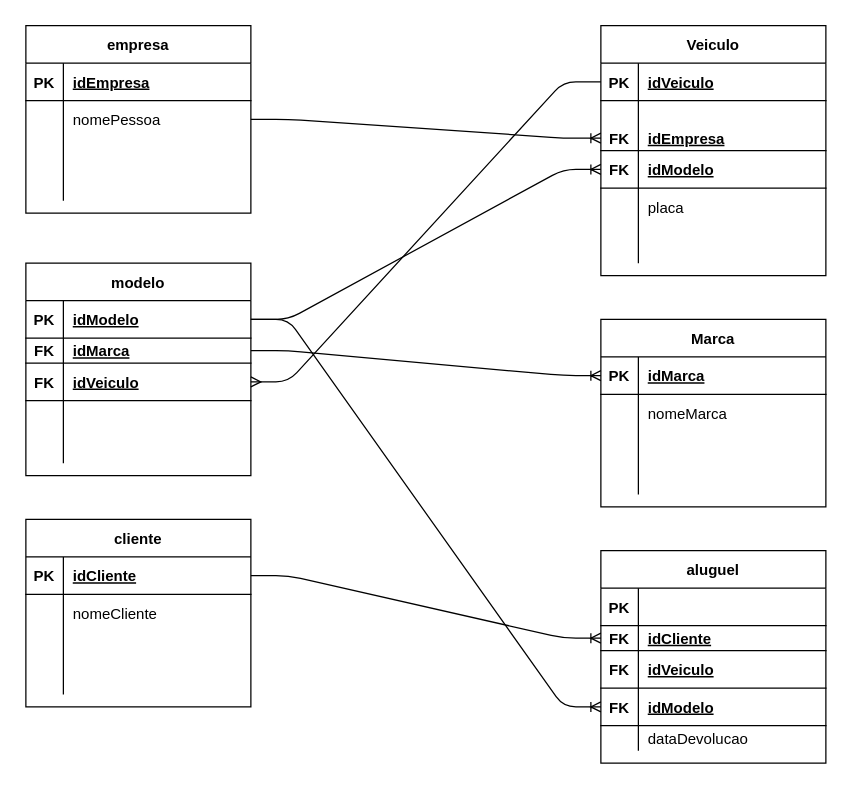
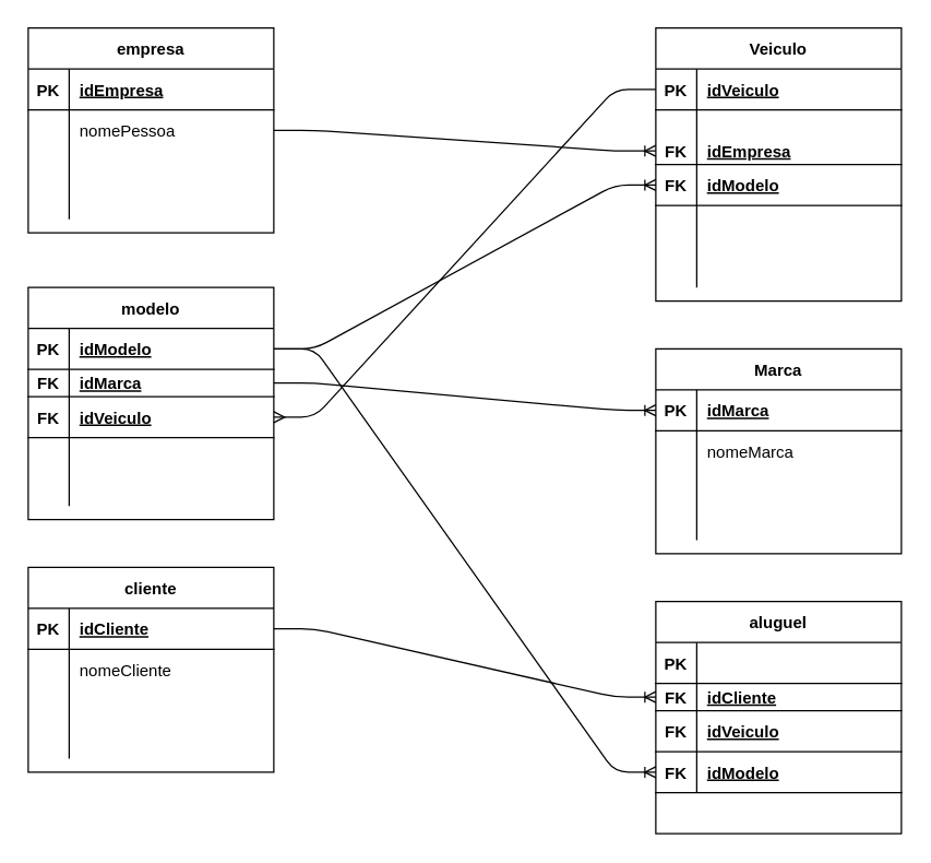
  <mxCell id="0" />
  <mxCell id="1" parent="0" />
  <mxCell id="2" value="empresa" style="shape=table;startSize=30;container=1;collapsible=1;childLayout=tableLayout;fixedRows=1;rowLines=0;fontStyle=1;align=center;resizeLast=1;" vertex="1" parent="1"><mxGeometry x="20" y="20" width="180" height="150" as="geometry" /></mxCell>
  <mxCell id="3" value="" style="shape=partialRectangle;collapsible=0;dropTarget=0;pointerEvents=0;fillColor=none;top=0;left=0;bottom=1;right=0;points=[[0,0.5],[1,0.5]];portConstraint=eastwest;" vertex="1" parent="2"><mxGeometry y="30" width="180" height="30" as="geometry" /></mxCell>
  <mxCell id="4" value="PK" style="shape=partialRectangle;connectable=0;fillColor=none;top=0;left=0;bottom=0;right=0;fontStyle=1;overflow=hidden;" vertex="1" parent="3"><mxGeometry width="30" height="30" as="geometry" /></mxCell>
  <mxCell id="5" value="idEmpresa" style="shape=partialRectangle;connectable=0;fillColor=none;top=0;left=0;bottom=0;right=0;align=left;spacingLeft=6;fontStyle=5;overflow=hidden;" vertex="1" parent="3"><mxGeometry x="30" width="150" height="30" as="geometry" /></mxCell>
  <mxCell id="6" value="" style="shape=partialRectangle;collapsible=0;dropTarget=0;pointerEvents=0;fillColor=none;top=0;left=0;bottom=0;right=0;points=[[0,0.5],[1,0.5]];portConstraint=eastwest;" vertex="1" parent="2"><mxGeometry y="60" width="180" height="30" as="geometry" /></mxCell>
  <mxCell id="7" value="" style="shape=partialRectangle;connectable=0;fillColor=none;top=0;left=0;bottom=0;right=0;editable=1;overflow=hidden;" vertex="1" parent="6"><mxGeometry width="30" height="30" as="geometry" /></mxCell>
  <mxCell id="8" value="nomePessoa" style="shape=partialRectangle;connectable=0;fillColor=none;top=0;left=0;bottom=0;right=0;align=left;spacingLeft=6;overflow=hidden;" vertex="1" parent="6"><mxGeometry x="30" width="150" height="30" as="geometry" /></mxCell>
  <mxCell id="9" value="" style="shape=partialRectangle;collapsible=0;dropTarget=0;pointerEvents=0;fillColor=none;top=0;left=0;bottom=0;right=0;points=[[0,0.5],[1,0.5]];portConstraint=eastwest;" vertex="1" parent="2"><mxGeometry y="90" width="180" height="20" as="geometry" /></mxCell>
  <mxCell id="10" value="" style="shape=partialRectangle;connectable=0;fillColor=none;top=0;left=0;bottom=0;right=0;editable=1;overflow=hidden;" vertex="1" parent="9"><mxGeometry width="30" height="20" as="geometry" /></mxCell>
  <mxCell id="11" value="" style="shape=partialRectangle;connectable=0;fillColor=none;top=0;left=0;bottom=0;right=0;align=left;spacingLeft=6;overflow=hidden;" vertex="1" parent="9"><mxGeometry x="30" width="150" height="20" as="geometry" /></mxCell>
  <mxCell id="12" value="" style="shape=partialRectangle;collapsible=0;dropTarget=0;pointerEvents=0;fillColor=none;top=0;left=0;bottom=0;right=0;points=[[0,0.5],[1,0.5]];portConstraint=eastwest;" vertex="1" parent="2"><mxGeometry y="110" width="180" height="30" as="geometry" /></mxCell>
  <mxCell id="13" value="" style="shape=partialRectangle;connectable=0;fillColor=none;top=0;left=0;bottom=0;right=0;editable=1;overflow=hidden;" vertex="1" parent="12"><mxGeometry width="30" height="30" as="geometry" /></mxCell>
  <mxCell id="14" value="" style="shape=partialRectangle;connectable=0;fillColor=none;top=0;left=0;bottom=0;right=0;align=left;spacingLeft=6;overflow=hidden;" vertex="1" parent="12"><mxGeometry x="30" width="150" height="30" as="geometry" /></mxCell>
  <mxCell id="15" value="modelo" style="shape=table;startSize=30;container=1;collapsible=1;childLayout=tableLayout;fixedRows=1;rowLines=0;fontStyle=1;align=center;resizeLast=1;" vertex="1" parent="1"><mxGeometry x="20" y="210" width="180" height="170" as="geometry" /></mxCell>
  <mxCell id="16" value="" style="shape=partialRectangle;collapsible=0;dropTarget=0;pointerEvents=0;fillColor=none;top=0;left=0;bottom=1;right=0;points=[[0,0.5],[1,0.5]];portConstraint=eastwest;" vertex="1" parent="15"><mxGeometry y="30" width="180" height="30" as="geometry" /></mxCell>
  <mxCell id="17" value="PK" style="shape=partialRectangle;connectable=0;fillColor=none;top=0;left=0;bottom=0;right=0;fontStyle=1;overflow=hidden;" vertex="1" parent="16"><mxGeometry width="30" height="30" as="geometry" /></mxCell>
  <mxCell id="18" value="idModelo" style="shape=partialRectangle;connectable=0;fillColor=none;top=0;left=0;bottom=0;right=0;align=left;spacingLeft=6;fontStyle=5;overflow=hidden;" vertex="1" parent="16"><mxGeometry x="30" width="150" height="30" as="geometry" /></mxCell>
  <mxCell id="19" value="" style="shape=partialRectangle;collapsible=0;dropTarget=0;pointerEvents=0;fillColor=none;top=0;left=0;bottom=1;right=0;points=[[0,0.5],[1,0.5]];portConstraint=eastwest;" vertex="1" parent="15"><mxGeometry y="60" width="180" height="20" as="geometry" /></mxCell>
  <mxCell id="20" value="FK" style="shape=partialRectangle;connectable=0;fillColor=none;top=0;left=0;bottom=0;right=0;fontStyle=1;overflow=hidden;" vertex="1" parent="19"><mxGeometry width="30" height="20" as="geometry" /></mxCell>
  <mxCell id="21" value="idMarca" style="shape=partialRectangle;connectable=0;fillColor=none;top=0;left=0;bottom=0;right=0;align=left;spacingLeft=6;fontStyle=5;overflow=hidden;" vertex="1" parent="19"><mxGeometry x="30" width="150" height="20" as="geometry" /></mxCell>
  <mxCell id="22" value="" style="shape=partialRectangle;collapsible=0;dropTarget=0;pointerEvents=0;fillColor=none;top=0;left=0;bottom=1;right=0;points=[[0,0.5],[1,0.5]];portConstraint=eastwest;" vertex="1" parent="15"><mxGeometry y="80" width="180" height="30" as="geometry" /></mxCell>
  <mxCell id="23" value="FK" style="shape=partialRectangle;connectable=0;fillColor=none;top=0;left=0;bottom=0;right=0;fontStyle=1;overflow=hidden;" vertex="1" parent="22"><mxGeometry width="30" height="30" as="geometry" /></mxCell>
  <mxCell id="24" value="idVeiculo" style="shape=partialRectangle;connectable=0;fillColor=none;top=0;left=0;bottom=0;right=0;align=left;spacingLeft=6;fontStyle=5;overflow=hidden;" vertex="1" parent="22"><mxGeometry x="30" width="150" height="30" as="geometry" /></mxCell>
  <mxCell id="25" value="" style="shape=partialRectangle;collapsible=0;dropTarget=0;pointerEvents=0;fillColor=none;top=0;left=0;bottom=0;right=0;points=[[0,0.5],[1,0.5]];portConstraint=eastwest;" vertex="1" parent="15"><mxGeometry y="110" width="180" height="30" as="geometry" /></mxCell>
  <mxCell id="26" value="" style="shape=partialRectangle;connectable=0;fillColor=none;top=0;left=0;bottom=0;right=0;editable=1;overflow=hidden;" vertex="1" parent="25"><mxGeometry width="30" height="30" as="geometry" /></mxCell>
  <mxCell id="27" value="" style="shape=partialRectangle;collapsible=0;dropTarget=0;pointerEvents=0;fillColor=none;top=0;left=0;bottom=0;right=0;points=[[0,0.5],[1,0.5]];portConstraint=eastwest;" vertex="1" parent="15"><mxGeometry y="140" width="180" height="20" as="geometry" /></mxCell>
  <mxCell id="28" value="" style="shape=partialRectangle;connectable=0;fillColor=none;top=0;left=0;bottom=0;right=0;editable=1;overflow=hidden;" vertex="1" parent="27"><mxGeometry width="30" height="20" as="geometry" /></mxCell>
  <mxCell id="29" value="" style="shape=partialRectangle;connectable=0;fillColor=none;top=0;left=0;bottom=0;right=0;align=left;spacingLeft=6;overflow=hidden;" vertex="1" parent="27"><mxGeometry x="30" width="150" height="20" as="geometry" /></mxCell>
  <mxCell id="30" value="cliente" style="shape=table;startSize=30;container=1;collapsible=1;childLayout=tableLayout;fixedRows=1;rowLines=0;fontStyle=1;align=center;resizeLast=1;" vertex="1" parent="1"><mxGeometry x="20" y="415" width="180" height="150" as="geometry" /></mxCell>
  <mxCell id="31" value="" style="shape=partialRectangle;collapsible=0;dropTarget=0;pointerEvents=0;fillColor=none;top=0;left=0;bottom=1;right=0;points=[[0,0.5],[1,0.5]];portConstraint=eastwest;" vertex="1" parent="30"><mxGeometry y="30" width="180" height="30" as="geometry" /></mxCell>
  <mxCell id="32" value="PK" style="shape=partialRectangle;connectable=0;fillColor=none;top=0;left=0;bottom=0;right=0;fontStyle=1;overflow=hidden;" vertex="1" parent="31"><mxGeometry width="30" height="30" as="geometry" /></mxCell>
  <mxCell id="33" value="idCliente" style="shape=partialRectangle;connectable=0;fillColor=none;top=0;left=0;bottom=0;right=0;align=left;spacingLeft=6;fontStyle=5;overflow=hidden;" vertex="1" parent="31"><mxGeometry x="30" width="150" height="30" as="geometry" /></mxCell>
  <mxCell id="34" value="" style="shape=partialRectangle;collapsible=0;dropTarget=0;pointerEvents=0;fillColor=none;top=0;left=0;bottom=0;right=0;points=[[0,0.5],[1,0.5]];portConstraint=eastwest;" vertex="1" parent="30"><mxGeometry y="60" width="180" height="30" as="geometry" /></mxCell>
  <mxCell id="35" value="" style="shape=partialRectangle;connectable=0;fillColor=none;top=0;left=0;bottom=0;right=0;editable=1;overflow=hidden;" vertex="1" parent="34"><mxGeometry width="30" height="30" as="geometry" /></mxCell>
  <mxCell id="36" value="nomeCliente" style="shape=partialRectangle;connectable=0;fillColor=none;top=0;left=0;bottom=0;right=0;align=left;spacingLeft=6;overflow=hidden;" vertex="1" parent="34"><mxGeometry x="30" width="150" height="30" as="geometry" /></mxCell>
  <mxCell id="37" value="" style="shape=partialRectangle;collapsible=0;dropTarget=0;pointerEvents=0;fillColor=none;top=0;left=0;bottom=0;right=0;points=[[0,0.5],[1,0.5]];portConstraint=eastwest;" vertex="1" parent="30"><mxGeometry y="90" width="180" height="20" as="geometry" /></mxCell>
  <mxCell id="38" value="" style="shape=partialRectangle;connectable=0;fillColor=none;top=0;left=0;bottom=0;right=0;editable=1;overflow=hidden;" vertex="1" parent="37"><mxGeometry width="30" height="20" as="geometry" /></mxCell>
  <mxCell id="39" value="" style="shape=partialRectangle;connectable=0;fillColor=none;top=0;left=0;bottom=0;right=0;align=left;spacingLeft=6;overflow=hidden;" vertex="1" parent="37"><mxGeometry x="30" width="150" height="20" as="geometry" /></mxCell>
  <mxCell id="40" value="" style="shape=partialRectangle;collapsible=0;dropTarget=0;pointerEvents=0;fillColor=none;top=0;left=0;bottom=0;right=0;points=[[0,0.5],[1,0.5]];portConstraint=eastwest;" vertex="1" parent="30"><mxGeometry y="110" width="180" height="30" as="geometry" /></mxCell>
  <mxCell id="41" value="" style="shape=partialRectangle;connectable=0;fillColor=none;top=0;left=0;bottom=0;right=0;editable=1;overflow=hidden;" vertex="1" parent="40"><mxGeometry width="30" height="30" as="geometry" /></mxCell>
  <mxCell id="42" value="" style="shape=partialRectangle;connectable=0;fillColor=none;top=0;left=0;bottom=0;right=0;align=left;spacingLeft=6;overflow=hidden;" vertex="1" parent="40"><mxGeometry x="30" width="150" height="30" as="geometry" /></mxCell>
  <mxCell id="43" value="Veiculo" style="shape=table;startSize=30;container=1;collapsible=1;childLayout=tableLayout;fixedRows=1;rowLines=0;fontStyle=1;align=center;resizeLast=1;" vertex="1" parent="1"><mxGeometry x="480" y="20" width="180" height="200" as="geometry" /></mxCell>
  <mxCell id="44" value="" style="shape=partialRectangle;collapsible=0;dropTarget=0;pointerEvents=0;fillColor=none;top=0;left=0;bottom=1;right=0;points=[[0,0.5],[1,0.5]];portConstraint=eastwest;" vertex="1" parent="43"><mxGeometry y="30" width="180" height="30" as="geometry" /></mxCell>
  <mxCell id="45" value="PK" style="shape=partialRectangle;connectable=0;fillColor=none;top=0;left=0;bottom=0;right=0;fontStyle=1;overflow=hidden;" vertex="1" parent="44"><mxGeometry width="30" height="30" as="geometry" /></mxCell>
  <mxCell id="46" value="idVeiculo" style="shape=partialRectangle;connectable=0;fillColor=none;top=0;left=0;bottom=0;right=0;align=left;spacingLeft=6;fontStyle=5;overflow=hidden;" vertex="1" parent="44"><mxGeometry x="30" width="150" height="30" as="geometry" /></mxCell>
  <mxCell id="47" value="" style="shape=partialRectangle;collapsible=0;dropTarget=0;pointerEvents=0;fillColor=none;top=0;left=0;bottom=0;right=0;points=[[0,0.5],[1,0.5]];portConstraint=eastwest;" vertex="1" parent="43"><mxGeometry y="60" width="180" height="20" as="geometry" /></mxCell>
  <mxCell id="48" value="" style="shape=partialRectangle;connectable=0;fillColor=none;top=0;left=0;bottom=0;right=0;editable=1;overflow=hidden;" vertex="1" parent="47"><mxGeometry width="30" height="20" as="geometry" /></mxCell>
  <mxCell id="49" value="" style="shape=partialRectangle;connectable=0;fillColor=none;top=0;left=0;bottom=0;right=0;align=left;spacingLeft=6;overflow=hidden;" vertex="1" parent="47"><mxGeometry x="30" width="150" height="20" as="geometry" /></mxCell>
  <mxCell id="50" value="" style="shape=partialRectangle;collapsible=0;dropTarget=0;pointerEvents=0;fillColor=none;top=0;left=0;bottom=1;right=0;points=[[0,0.5],[1,0.5]];portConstraint=eastwest;" vertex="1" parent="43"><mxGeometry y="80" width="180" height="20" as="geometry" /></mxCell>
  <mxCell id="51" value="FK" style="shape=partialRectangle;connectable=0;fillColor=none;top=0;left=0;bottom=0;right=0;fontStyle=1;overflow=hidden;" vertex="1" parent="50"><mxGeometry width="30" height="20" as="geometry" /></mxCell>
  <mxCell id="52" value="idEmpresa" style="shape=partialRectangle;connectable=0;fillColor=none;top=0;left=0;bottom=0;right=0;align=left;spacingLeft=6;fontStyle=5;overflow=hidden;" vertex="1" parent="50"><mxGeometry x="30" width="150" height="20" as="geometry" /></mxCell>
  <mxCell id="53" value="" style="shape=partialRectangle;collapsible=0;dropTarget=0;pointerEvents=0;fillColor=none;top=0;left=0;bottom=1;right=0;points=[[0,0.5],[1,0.5]];portConstraint=eastwest;" vertex="1" parent="43"><mxGeometry y="100" width="180" height="30" as="geometry" /></mxCell>
  <mxCell id="54" value="FK" style="shape=partialRectangle;connectable=0;fillColor=none;top=0;left=0;bottom=0;right=0;fontStyle=1;overflow=hidden;" vertex="1" parent="53"><mxGeometry width="30" height="30" as="geometry" /></mxCell>
  <mxCell id="55" value="idModelo" style="shape=partialRectangle;connectable=0;fillColor=none;top=0;left=0;bottom=0;right=0;align=left;spacingLeft=6;fontStyle=5;overflow=hidden;" vertex="1" parent="53"><mxGeometry x="30" width="150" height="30" as="geometry" /></mxCell>
  <mxCell id="56" value="" style="shape=partialRectangle;collapsible=0;dropTarget=0;pointerEvents=0;fillColor=none;top=0;left=0;bottom=0;right=0;points=[[0,0.5],[1,0.5]];portConstraint=eastwest;" vertex="1" parent="43"><mxGeometry y="130" width="180" height="30" as="geometry" /></mxCell>
  <mxCell id="57" value="" style="shape=partialRectangle;connectable=0;fillColor=none;top=0;left=0;bottom=0;right=0;editable=1;overflow=hidden;" vertex="1" parent="56"><mxGeometry width="30" height="30" as="geometry" /></mxCell>
- <mxCell id="58" value="placa" style="shape=partialRectangle;connectable=0;fillColor=none;top=0;left=0;bottom=0;right=0;align=left;spacingLeft=6;overflow=hidden;" vertex="1" parent="56"><mxGeometry x="30" width="150" height="30" as="geometry" /></mxCell>
  <mxCell id="59" value="" style="shape=partialRectangle;collapsible=0;dropTarget=0;pointerEvents=0;fillColor=none;top=0;left=0;bottom=0;right=0;points=[[0,0.5],[1,0.5]];portConstraint=eastwest;" vertex="1" parent="43"><mxGeometry y="160" width="180" height="30" as="geometry" /></mxCell>
  <mxCell id="60" value="" style="shape=partialRectangle;connectable=0;fillColor=none;top=0;left=0;bottom=0;right=0;editable=1;overflow=hidden;" vertex="1" parent="59"><mxGeometry width="30" height="30" as="geometry" /></mxCell>
  <mxCell id="61" value="" style="shape=partialRectangle;connectable=0;fillColor=none;top=0;left=0;bottom=0;right=0;align=left;spacingLeft=6;overflow=hidden;" vertex="1" parent="59"><mxGeometry x="30" width="150" height="30" as="geometry" /></mxCell>
  <mxCell id="62" value="Marca" style="shape=table;startSize=30;container=1;collapsible=1;childLayout=tableLayout;fixedRows=1;rowLines=0;fontStyle=1;align=center;resizeLast=1;" vertex="1" parent="1"><mxGeometry x="480" y="255" width="180" height="150" as="geometry" /></mxCell>
  <mxCell id="63" value="" style="shape=partialRectangle;collapsible=0;dropTarget=0;pointerEvents=0;fillColor=none;top=0;left=0;bottom=1;right=0;points=[[0,0.5],[1,0.5]];portConstraint=eastwest;" vertex="1" parent="62"><mxGeometry y="30" width="180" height="30" as="geometry" /></mxCell>
  <mxCell id="64" value="PK" style="shape=partialRectangle;connectable=0;fillColor=none;top=0;left=0;bottom=0;right=0;fontStyle=1;overflow=hidden;" vertex="1" parent="63"><mxGeometry width="30" height="30" as="geometry" /></mxCell>
  <mxCell id="65" value="idMarca" style="shape=partialRectangle;connectable=0;fillColor=none;top=0;left=0;bottom=0;right=0;align=left;spacingLeft=6;fontStyle=5;overflow=hidden;" vertex="1" parent="63"><mxGeometry x="30" width="150" height="30" as="geometry" /></mxCell>
  <mxCell id="66" value="" style="shape=partialRectangle;collapsible=0;dropTarget=0;pointerEvents=0;fillColor=none;top=0;left=0;bottom=0;right=0;points=[[0,0.5],[1,0.5]];portConstraint=eastwest;" vertex="1" parent="62"><mxGeometry y="60" width="180" height="30" as="geometry" /></mxCell>
  <mxCell id="67" value="" style="shape=partialRectangle;connectable=0;fillColor=none;top=0;left=0;bottom=0;right=0;editable=1;overflow=hidden;" vertex="1" parent="66"><mxGeometry width="30" height="30" as="geometry" /></mxCell>
  <mxCell id="68" value="nomeMarca" style="shape=partialRectangle;connectable=0;fillColor=none;top=0;left=0;bottom=0;right=0;align=left;spacingLeft=6;overflow=hidden;" vertex="1" parent="66"><mxGeometry x="30" width="150" height="30" as="geometry" /></mxCell>
  <mxCell id="69" value="" style="shape=partialRectangle;collapsible=0;dropTarget=0;pointerEvents=0;fillColor=none;top=0;left=0;bottom=0;right=0;points=[[0,0.5],[1,0.5]];portConstraint=eastwest;" vertex="1" parent="62"><mxGeometry y="90" width="180" height="20" as="geometry" /></mxCell>
  <mxCell id="70" value="" style="shape=partialRectangle;connectable=0;fillColor=none;top=0;left=0;bottom=0;right=0;editable=1;overflow=hidden;" vertex="1" parent="69"><mxGeometry width="30" height="20" as="geometry" /></mxCell>
  <mxCell id="71" value="" style="shape=partialRectangle;connectable=0;fillColor=none;top=0;left=0;bottom=0;right=0;align=left;spacingLeft=6;overflow=hidden;" vertex="1" parent="69"><mxGeometry x="30" width="150" height="20" as="geometry" /></mxCell>
  <mxCell id="72" value="" style="shape=partialRectangle;collapsible=0;dropTarget=0;pointerEvents=0;fillColor=none;top=0;left=0;bottom=0;right=0;points=[[0,0.5],[1,0.5]];portConstraint=eastwest;" vertex="1" parent="62"><mxGeometry y="110" width="180" height="30" as="geometry" /></mxCell>
  <mxCell id="73" value="" style="shape=partialRectangle;connectable=0;fillColor=none;top=0;left=0;bottom=0;right=0;editable=1;overflow=hidden;" vertex="1" parent="72"><mxGeometry width="30" height="30" as="geometry" /></mxCell>
  <mxCell id="74" value="" style="shape=partialRectangle;connectable=0;fillColor=none;top=0;left=0;bottom=0;right=0;align=left;spacingLeft=6;overflow=hidden;" vertex="1" parent="72"><mxGeometry x="30" width="150" height="30" as="geometry" /></mxCell>
  <mxCell id="75" value="aluguel" style="shape=table;startSize=30;container=1;collapsible=1;childLayout=tableLayout;fixedRows=1;rowLines=0;fontStyle=1;align=center;resizeLast=1;" vertex="1" parent="1"><mxGeometry x="480" y="440" width="180" height="170" as="geometry" /></mxCell>
  <mxCell id="76" value="" style="shape=partialRectangle;collapsible=0;dropTarget=0;pointerEvents=0;fillColor=none;top=0;left=0;bottom=1;right=0;points=[[0,0.5],[1,0.5]];portConstraint=eastwest;" vertex="1" parent="75"><mxGeometry y="30" width="180" height="30" as="geometry" /></mxCell>
  <mxCell id="77" value="PK" style="shape=partialRectangle;connectable=0;fillColor=none;top=0;left=0;bottom=0;right=0;fontStyle=1;overflow=hidden;" vertex="1" parent="76"><mxGeometry width="30" height="30" as="geometry" /></mxCell>
  <mxCell id="78" value="" style="shape=partialRectangle;collapsible=0;dropTarget=0;pointerEvents=0;fillColor=none;top=0;left=0;bottom=1;right=0;points=[[0,0.5],[1,0.5]];portConstraint=eastwest;" vertex="1" parent="75"><mxGeometry y="60" width="180" height="20" as="geometry" /></mxCell>
  <mxCell id="79" value="FK" style="shape=partialRectangle;connectable=0;fillColor=none;top=0;left=0;bottom=0;right=0;fontStyle=1;overflow=hidden;" vertex="1" parent="78"><mxGeometry width="30" height="20" as="geometry" /></mxCell>
  <mxCell id="80" value="idCliente" style="shape=partialRectangle;connectable=0;fillColor=none;top=0;left=0;bottom=0;right=0;align=left;spacingLeft=6;fontStyle=5;overflow=hidden;" vertex="1" parent="78"><mxGeometry x="30" width="150" height="20" as="geometry" /></mxCell>
  <mxCell id="81" value="" style="shape=partialRectangle;collapsible=0;dropTarget=0;pointerEvents=0;fillColor=none;top=0;left=0;bottom=1;right=0;points=[[0,0.5],[1,0.5]];portConstraint=eastwest;" vertex="1" parent="75"><mxGeometry y="80" width="180" height="30" as="geometry" /></mxCell>
  <mxCell id="82" value="FK" style="shape=partialRectangle;connectable=0;fillColor=none;top=0;left=0;bottom=0;right=0;fontStyle=1;overflow=hidden;" vertex="1" parent="81"><mxGeometry width="30" height="30" as="geometry" /></mxCell>
  <mxCell id="83" value="idVeiculo" style="shape=partialRectangle;connectable=0;fillColor=none;top=0;left=0;bottom=0;right=0;align=left;spacingLeft=6;fontStyle=5;overflow=hidden;" vertex="1" parent="81"><mxGeometry x="30" width="150" height="30" as="geometry" /></mxCell>
  <mxCell id="84" value="" style="shape=partialRectangle;collapsible=0;dropTarget=0;pointerEvents=0;fillColor=none;top=0;left=0;bottom=0;right=0;points=[[0,0.5],[1,0.5]];portConstraint=eastwest;" vertex="1" parent="75"><mxGeometry y="110" width="180" height="30" as="geometry" /></mxCell>
  <mxCell id="85" value="" style="shape=partialRectangle;connectable=0;fillColor=none;top=0;left=0;bottom=0;right=0;editable=1;overflow=hidden;" vertex="1" parent="84"><mxGeometry width="30" height="30" as="geometry" /></mxCell>
  <mxCell id="86" value="" style="shape=partialRectangle;connectable=0;fillColor=none;top=0;left=0;bottom=0;right=0;align=left;spacingLeft=6;overflow=hidden;" vertex="1" parent="84"><mxGeometry x="30" width="150" height="30" as="geometry" /></mxCell>
  <mxCell id="87" value="" style="shape=partialRectangle;collapsible=0;dropTarget=0;pointerEvents=0;fillColor=none;top=0;left=0;bottom=0;right=0;points=[[0,0.5],[1,0.5]];portConstraint=eastwest;" vertex="1" parent="75"><mxGeometry y="140" width="180" height="20" as="geometry" /></mxCell>
  <mxCell id="88" value="" style="shape=partialRectangle;connectable=0;fillColor=none;top=0;left=0;bottom=0;right=0;editable=1;overflow=hidden;" vertex="1" parent="87"><mxGeometry width="30" height="20" as="geometry" /></mxCell>
- <mxCell id="89" value="dataDevolucao" style="shape=partialRectangle;connectable=0;fillColor=none;top=0;left=0;bottom=0;right=0;align=left;spacingLeft=6;overflow=hidden;" vertex="1" parent="87"><mxGeometry x="30" width="150" height="20" as="geometry" /></mxCell>
  <mxCell id="90" value="" style="shape=table;startSize=0;container=1;collapsible=1;childLayout=tableLayout;fixedRows=1;rowLines=0;fontStyle=0;align=center;resizeLast=1;strokeColor=none;fillColor=none;" vertex="1" parent="1"><mxGeometry x="480" y="550" width="180" height="30" as="geometry" /></mxCell>
  <mxCell id="91" value="" style="shape=partialRectangle;collapsible=0;dropTarget=0;pointerEvents=0;fillColor=none;top=0;left=0;bottom=1;right=0;points=[[0,0.5],[1,0.5]];portConstraint=eastwest;" vertex="1" parent="90"><mxGeometry width="180" height="30" as="geometry" /></mxCell>
  <mxCell id="92" value="FK" style="shape=partialRectangle;connectable=0;fillColor=none;top=0;left=0;bottom=0;right=0;fontStyle=1;overflow=hidden;" vertex="1" parent="91"><mxGeometry width="30" height="30" as="geometry" /></mxCell>
  <mxCell id="93" value="idModelo" style="shape=partialRectangle;connectable=0;fillColor=none;top=0;left=0;bottom=0;right=0;align=left;spacingLeft=6;fontStyle=5;overflow=hidden;" vertex="1" parent="91"><mxGeometry x="30" width="150" height="30" as="geometry" /></mxCell>
  <mxCell id="94" value="" style="edgeStyle=entityRelationEdgeStyle;fontSize=12;html=1;endArrow=ERoneToMany;" edge="1" parent="1" source="6" target="50"><mxGeometry width="100" height="100" relative="1" as="geometry"><mxPoint x="300" y="180" as="sourcePoint" /><mxPoint x="400" y="80" as="targetPoint" /></mxGeometry></mxCell>
  <mxCell id="95" value="" style="edgeStyle=entityRelationEdgeStyle;fontSize=12;html=1;endArrow=ERoneToMany;" edge="1" parent="1" source="16" target="53"><mxGeometry width="100" height="100" relative="1" as="geometry"><mxPoint x="290" y="270" as="sourcePoint" /><mxPoint x="390" y="170" as="targetPoint" /></mxGeometry></mxCell>
  <mxCell id="96" value="" style="edgeStyle=entityRelationEdgeStyle;fontSize=12;html=1;endArrow=ERmany;" edge="1" parent="1" source="44" target="22"><mxGeometry width="100" height="100" relative="1" as="geometry"><mxPoint x="250" y="220" as="sourcePoint" /><mxPoint x="350" y="120" as="targetPoint" /></mxGeometry></mxCell>
  <mxCell id="97" value="" style="edgeStyle=entityRelationEdgeStyle;fontSize=12;html=1;endArrow=ERoneToMany;" edge="1" parent="1" source="16" target="91"><mxGeometry width="100" height="100" relative="1" as="geometry"><mxPoint x="330" y="350" as="sourcePoint" /><mxPoint x="430" y="250" as="targetPoint" /></mxGeometry></mxCell>
  <mxCell id="98" value="" style="edgeStyle=entityRelationEdgeStyle;fontSize=12;html=1;endArrow=ERoneToMany;" edge="1" parent="1" source="31" target="78"><mxGeometry width="100" height="100" relative="1" as="geometry"><mxPoint x="280" y="570" as="sourcePoint" /><mxPoint x="380" y="470" as="targetPoint" /></mxGeometry></mxCell>
  <mxCell id="99" value="" style="edgeStyle=entityRelationEdgeStyle;fontSize=12;html=1;endArrow=ERoneToMany;" edge="1" parent="1" source="19" target="63"><mxGeometry width="100" height="100" relative="1" as="geometry"><mxPoint x="330" y="350" as="sourcePoint" /><mxPoint x="430" y="250" as="targetPoint" /></mxGeometry></mxCell>
